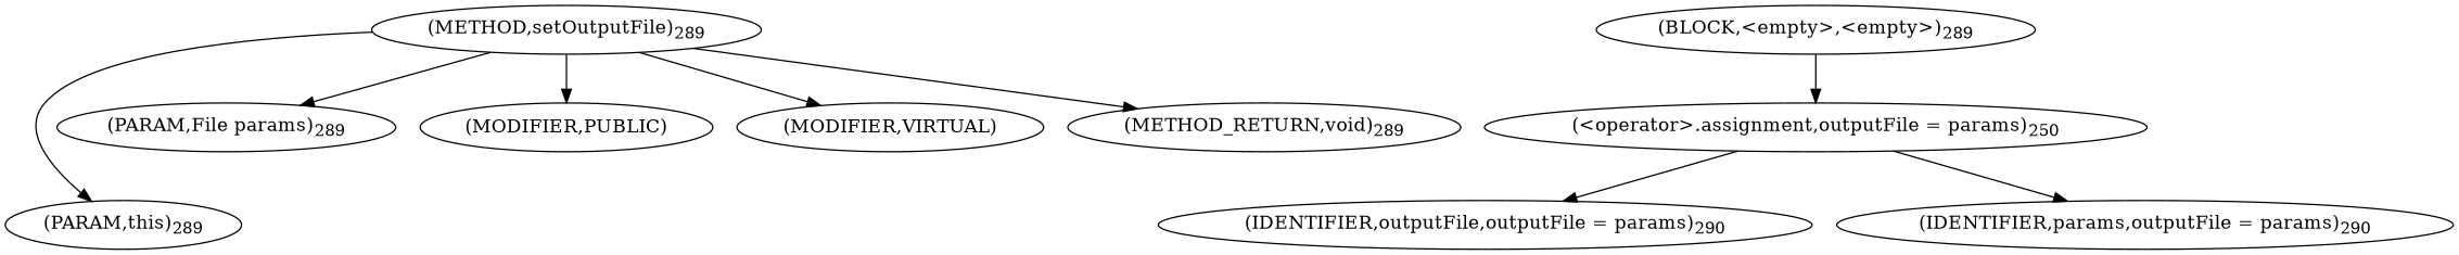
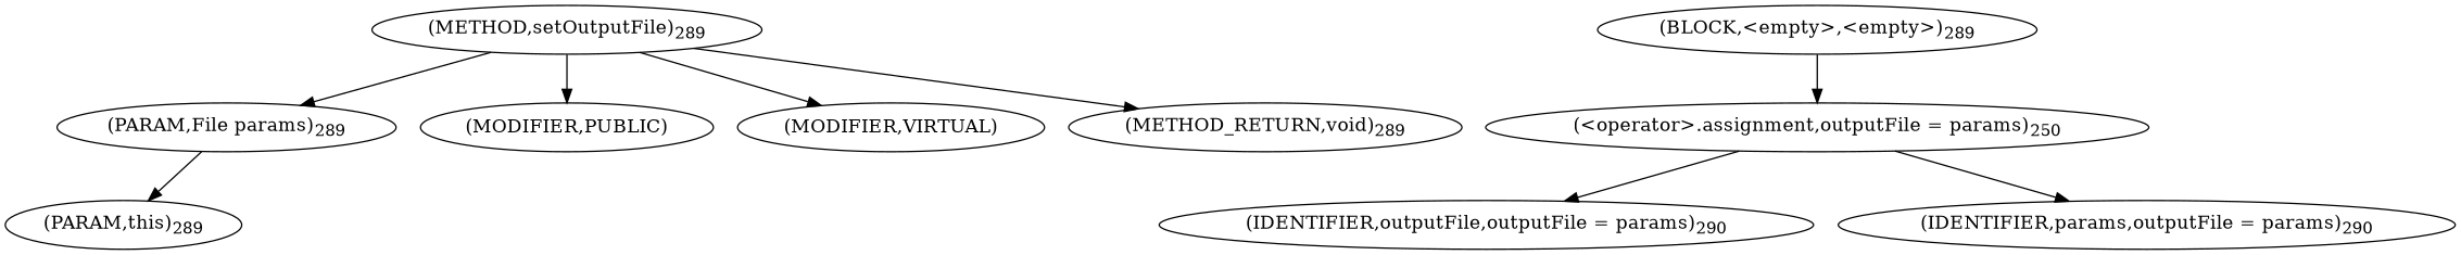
  digraph {
    n1 [label=<(METHOD,setOutputFile)<SUB>289</SUB>>]
    n2 [label=<(PARAM,this)<SUB>289</SUB>>]
    n3 [label=<(PARAM,File params)<SUB>289</SUB>>]
    n4 [label=<(MODIFIER,PUBLIC)>]
    n5 [label=<(MODIFIER,VIRTUAL)>]
    n6 [label=<(METHOD_RETURN,void)<SUB>289</SUB>>]
    n7 [label=<(BLOCK,&lt;empty&gt;,&lt;empty&gt;)<SUB>289</SUB>>]
    n8 [label=<(&lt;operator&gt;.assignment,outputFile = params)<SUB>250</SUB>>]
    n9 [label=<(IDENTIFIER,outputFile,outputFile = params)<SUB>290</SUB>>]
    n10 [label=<(IDENTIFIER,params,outputFile = params)<SUB>290</SUB>>]
-   n1 -> n2
+   n3 -> n2
    n1 -> n3
    n1 -> n4
    n1 -> n5
    n1 -> n6
    n7 -> n8
    n8 -> n9
    n8 -> n10
  }
